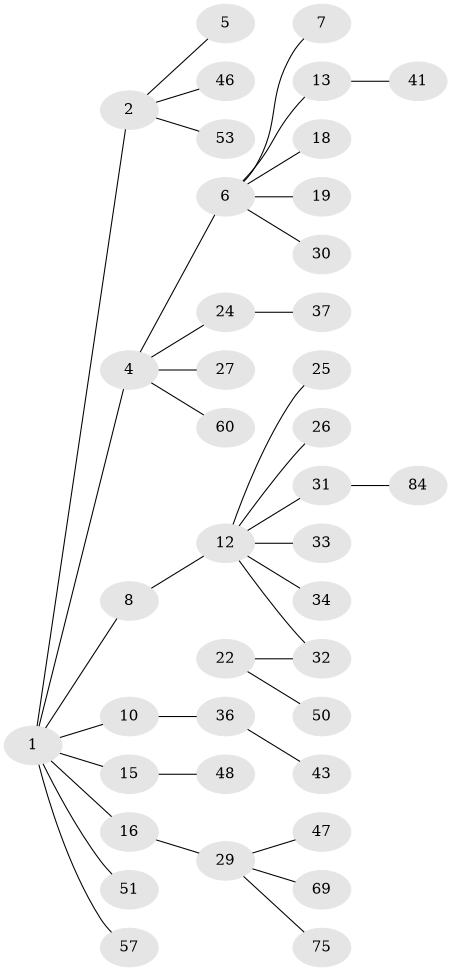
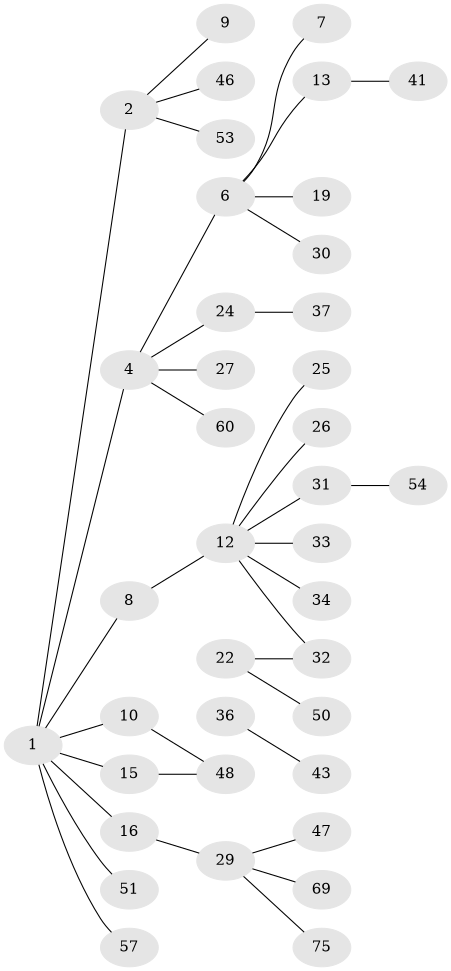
  graph {
    rankdir=LR
    node [color=gray90 style=filled]
    1 [super="+3"]
    2 [super="+40"]
    4 [super="+9"]
    8
    10 [super="+21"]
    15 [super="+20"]
    16
    51
    57
-   5 [super="+38"]
+   5 [super="+38" label=9]
    46
    53
    6 [super="+11"]
    24 [super="+45"]
    27
    60
    12 [super="+28"]
    36
    48 [super="+52"]
    29 [super="+42"]
    7 [super="+14"]
    13 [super="+17"]
-   18 [super="+61"]
    19 [super="+23"]
    30 [super="+35"]
    37
    41
    25
    26
    31 [super="+44"]
    33
    34 [super="+59"]
    32 [super="+56"]
    43
    22 [super="+39"]
    50
-   54 [label=84]
+   54
    47
    n39 [label=69]
    n40 [label=75 super="+58"]
    1 -- 2
    1 -- 4
    1 -- 8
    1 -- 10
    1 -- 15
    1 -- 16
    1 -- 51
    1 -- 57
    2 -- 5
    2 -- 46
    2 -- 53
    4 -- 6
    4 -- 24
    4 -- 27
    4 -- 60
    8 -- 12
-   10 -- 36
+   10 -- 48
    15 -- 48
    16 -- 29
    6 -- 7
    6 -- 13
-   6 -- 18
    6 -- 19
    6 -- 30
    24 -- 37
    12 -- 25
    12 -- 26
    12 -- 31
    12 -- 33
    12 -- 34
    12 -- 32
    36 -- 43
    29 -- 47
    29 -- n39
    29 -- n40
    13 -- 41
    31 -- 54
    22 -- 32
    22 -- 50
  }
